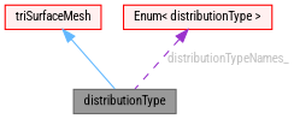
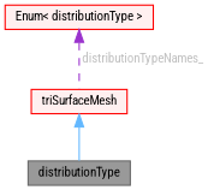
  digraph {
    fontname="Roboto Condensed"
    node [color=red fillcolor="#FFF0F0" fontname="Roboto Condensed" fontsize=10 shape=box style=filled]
    edge [dir=back fontname="Roboto Condensed" fontsize=10 labelfontname=Helvetica labelfontsize=10]
    n1 [color=gray40 fillcolor=grey60 fontcolor=black height=0.2 label=distributionType width=0.4]
    n2 [height=0.2 label=triSurfaceMesh width=0.4]
    n3 [height=0.2 label="Enum\< distributionType \>" width=0.4]
    n2 -> n1 [color=steelblue1 style=solid]
-   n3 -> n1 [color=darkorchid3 fontcolor=grey label=" distributionTypeNames_" style=dashed]
+   n3 -> n2 [color=darkorchid3 fontcolor=grey label=" distributionTypeNames_" style=dashed]
  }
